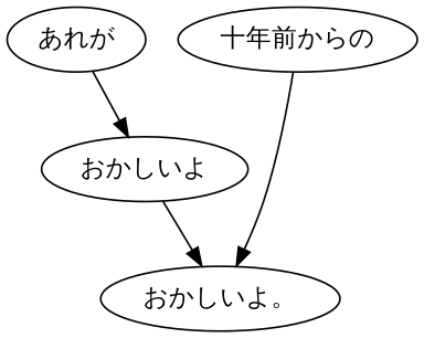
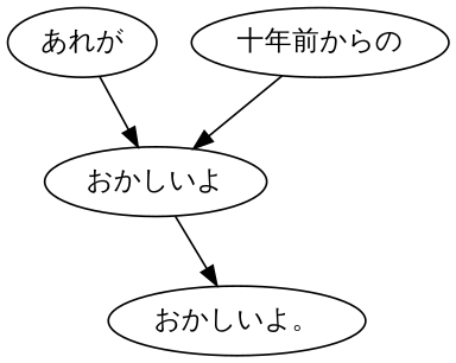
  digraph {
    n1 [label="あれが"]
    n2 [label="おかしいよ"]
    n3 [label="おかしいよ。"]
    n4 [label="十年前からの"]
    n1 -> n2
    n2 -> n3
-   n4 -> n3
+   n4 -> n2
  }
